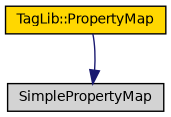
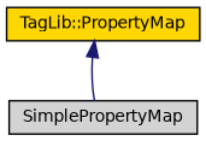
  digraph {
    node [color=black fontname=Helvetica fontsize=10 shape=record style=filled]
    n1 [fillcolor=gold fontcolor=black height=0.2 label="TagLib::PropertyMap" width=0.4]
    n2 [fillcolor=lightgrey height=0.2 label=SimplePropertyMap width=0.4]
-   n2 -> n1 [color=midnightblue dir=back fontname=Helvetica fontsize=10 labelfontname=Helvetica labelfontsize=10 style=solid]
+   n1 -> n2 [color=midnightblue dir=back fontname=Helvetica fontsize=10 labelfontname=Helvetica labelfontsize=10 style=solid]
  }
